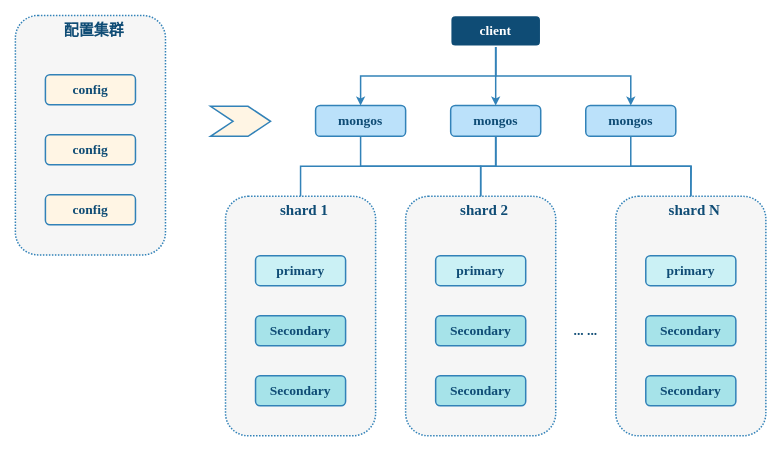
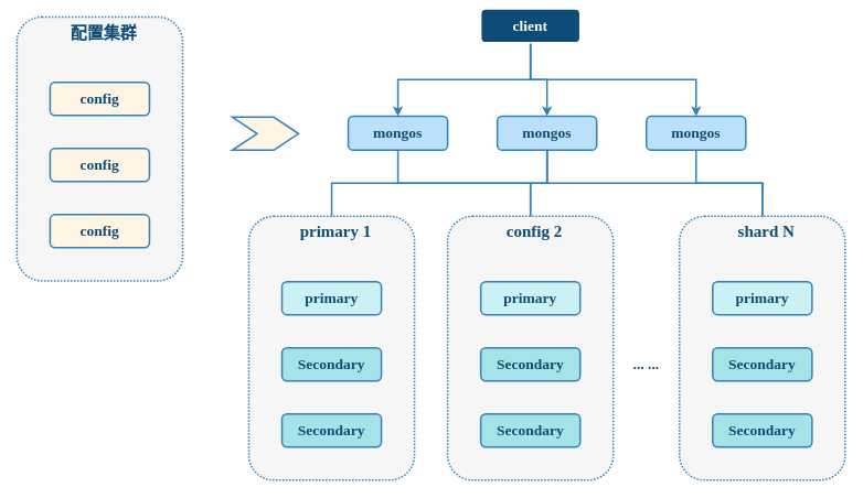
  <mxCell id="0" />
  <mxCell id="1" parent="0" />
  <mxCell id="2" value="shard N" style="rounded=1;whiteSpace=wrap;html=1;strokeColor=#3282B8;fillColor=#F6F6F6;fontFamily=Comic Sans MS;fontStyle=1;container=0;fontColor=#0F4C75;shadow=0;fontSize=20;strokeWidth=2;dashed=1;dashPattern=1 1;align=center;verticalAlign=top;spacingLeft=10;" parent="1" vertex="1"><mxGeometry x="820" y="261" width="200" height="319" as="geometry" /></mxCell>
- <mxCell id="3" value="shard 2" style="rounded=1;whiteSpace=wrap;html=1;strokeColor=#3282B8;fillColor=#F6F6F6;fontFamily=Comic Sans MS;fontStyle=1;container=0;fontColor=#0F4C75;shadow=0;fontSize=20;strokeWidth=2;dashed=1;dashPattern=1 1;align=center;verticalAlign=top;spacingLeft=10;" parent="1" vertex="1"><mxGeometry x="540" y="261" width="200" height="319" as="geometry" /></mxCell>
- <mxCell id="4" value="shard 1" style="rounded=1;whiteSpace=wrap;html=1;strokeColor=#3282B8;fillColor=#F6F6F6;fontFamily=Comic Sans MS;fontStyle=1;container=0;fontColor=#0F4C75;shadow=0;fontSize=20;strokeWidth=2;dashed=1;dashPattern=1 1;align=center;verticalAlign=top;spacingLeft=10;" parent="1" vertex="1"><mxGeometry x="300" y="261" width="200" height="319" as="geometry" /></mxCell>
+ <mxCell id="3" value="config 2" style="rounded=1;whiteSpace=wrap;html=1;strokeColor=#3282B8;fillColor=#F6F6F6;fontFamily=Comic Sans MS;fontStyle=1;container=0;fontColor=#0F4C75;shadow=0;fontSize=20;strokeWidth=2;dashed=1;dashPattern=1 1;align=center;verticalAlign=top;spacingLeft=10;" parent="1" vertex="1"><mxGeometry x="540" y="261" width="200" height="319" as="geometry" /></mxCell>
+ <mxCell id="4" value="primary 1" style="rounded=1;whiteSpace=wrap;html=1;strokeColor=#3282B8;fillColor=#F6F6F6;fontFamily=Comic Sans MS;fontStyle=1;container=0;fontColor=#0F4C75;shadow=0;fontSize=20;strokeWidth=2;dashed=1;dashPattern=1 1;align=center;verticalAlign=top;spacingLeft=10;" parent="1" vertex="1"><mxGeometry x="300" y="261" width="200" height="319" as="geometry" /></mxCell>
  <mxCell id="5" value="&lt;div&gt;primary&lt;/div&gt;" style="rounded=1;whiteSpace=wrap;html=1;fontFamily=Comic Sans MS;fontStyle=1;labelBackgroundColor=none;fillColor=#CBF1F5;strokeColor=#3282B8;fontColor=#0F4C75;shadow=0;container=0;fontSize=18;verticalAlign=middle;strokeWidth=2;" parent="1" vertex="1"><mxGeometry x="340" y="340" width="120" height="40" as="geometry" /></mxCell>
  <mxCell id="6" value="Secondary" style="rounded=1;whiteSpace=wrap;html=1;fontFamily=Comic Sans MS;fontStyle=1;labelBackgroundColor=none;fillColor=#A6E3E9;strokeColor=#3282B8;fontColor=#0F4C75;shadow=0;container=0;fontSize=18;verticalAlign=middle;strokeWidth=2;" parent="1" vertex="1"><mxGeometry x="340" y="420" width="120" height="40" as="geometry" /></mxCell>
  <mxCell id="7" value="&lt;div&gt;Secondary&lt;/div&gt;" style="rounded=1;whiteSpace=wrap;html=1;fontFamily=Comic Sans MS;fontStyle=1;labelBackgroundColor=none;fillColor=#A6E3E9;strokeColor=#3282B8;fontColor=#0F4C75;shadow=0;container=0;fontSize=18;verticalAlign=middle;strokeWidth=2;" parent="1" vertex="1"><mxGeometry x="340" y="500" width="120" height="40" as="geometry" /></mxCell>
  <mxCell id="8" value="primary" style="rounded=1;whiteSpace=wrap;html=1;fontFamily=Comic Sans MS;fontStyle=1;labelBackgroundColor=none;fillColor=#CBF1F5;strokeColor=#3282B8;fontColor=#0F4C75;shadow=0;container=0;fontSize=18;verticalAlign=middle;strokeWidth=2;" parent="1" vertex="1"><mxGeometry x="580" y="340" width="120" height="40" as="geometry" /></mxCell>
  <mxCell id="9" value="Secondary" style="rounded=1;whiteSpace=wrap;html=1;fontFamily=Comic Sans MS;fontStyle=1;labelBackgroundColor=none;fillColor=#A6E3E9;strokeColor=#3282B8;fontColor=#0F4C75;shadow=0;container=0;fontSize=18;verticalAlign=middle;strokeWidth=2;" parent="1" vertex="1"><mxGeometry x="580" y="420" width="120" height="40" as="geometry" /></mxCell>
  <mxCell id="10" value="&lt;div&gt;Secondary&lt;/div&gt;" style="rounded=1;whiteSpace=wrap;html=1;fontFamily=Comic Sans MS;fontStyle=1;labelBackgroundColor=none;fillColor=#A6E3E9;strokeColor=#3282B8;fontColor=#0F4C75;shadow=0;container=0;fontSize=18;verticalAlign=middle;strokeWidth=2;" parent="1" vertex="1"><mxGeometry x="580" y="500" width="120" height="40" as="geometry" /></mxCell>
  <mxCell id="11" value="primary" style="rounded=1;whiteSpace=wrap;html=1;fontFamily=Comic Sans MS;fontStyle=1;labelBackgroundColor=none;fillColor=#CBF1F5;strokeColor=#3282B8;fontColor=#0F4C75;shadow=0;container=0;fontSize=18;verticalAlign=middle;strokeWidth=2;" parent="1" vertex="1"><mxGeometry x="860" y="340" width="120" height="40" as="geometry" /></mxCell>
  <mxCell id="12" value="Secondary" style="rounded=1;whiteSpace=wrap;html=1;fontFamily=Comic Sans MS;fontStyle=1;labelBackgroundColor=none;fillColor=#A6E3E9;strokeColor=#3282B8;fontColor=#0F4C75;shadow=0;container=0;fontSize=18;verticalAlign=middle;strokeWidth=2;" parent="1" vertex="1"><mxGeometry x="860" y="420" width="120" height="40" as="geometry" /></mxCell>
  <mxCell id="13" value="&lt;div&gt;Secondary&lt;/div&gt;" style="rounded=1;whiteSpace=wrap;html=1;fontFamily=Comic Sans MS;fontStyle=1;labelBackgroundColor=none;fillColor=#A6E3E9;strokeColor=#3282B8;fontColor=#0F4C75;shadow=0;container=0;fontSize=18;verticalAlign=middle;strokeWidth=2;" parent="1" vertex="1"><mxGeometry x="860" y="500" width="120" height="40" as="geometry" /></mxCell>
  <mxCell id="14" style="edgeStyle=orthogonalEdgeStyle;rounded=0;orthogonalLoop=1;jettySize=auto;html=1;exitX=0.5;exitY=1;exitDx=0;exitDy=0;strokeWidth=2;strokeColor=#3282B8;endArrow=none;endFill=0;entryX=0.5;entryY=0;entryDx=0;entryDy=0;" parent="1" source="17" target="4" edge="1"><mxGeometry relative="1" as="geometry"><mxPoint x="360" y="261" as="targetPoint" /></mxGeometry></mxCell>
  <mxCell id="15" style="edgeStyle=orthogonalEdgeStyle;shape=connector;rounded=0;orthogonalLoop=1;jettySize=auto;html=1;labelBackgroundColor=default;strokeColor=#3282B8;strokeWidth=2;align=center;verticalAlign=middle;fontFamily=Helvetica;fontSize=11;fontColor=default;endArrow=none;endFill=0;entryX=0.5;entryY=0;entryDx=0;entryDy=0;" parent="1" source="17" target="3" edge="1"><mxGeometry relative="1" as="geometry"><mxPoint x="600" y="261" as="targetPoint" /></mxGeometry></mxCell>
  <mxCell id="16" style="edgeStyle=orthogonalEdgeStyle;shape=connector;rounded=0;orthogonalLoop=1;jettySize=auto;html=1;labelBackgroundColor=default;strokeColor=#3282B8;strokeWidth=2;align=center;verticalAlign=middle;fontFamily=Helvetica;fontSize=11;fontColor=default;endArrow=none;endFill=0;exitX=0.5;exitY=1;exitDx=0;exitDy=0;entryX=0.5;entryY=0;entryDx=0;entryDy=0;" parent="1" source="17" edge="1"><mxGeometry relative="1" as="geometry"><mxPoint x="920" y="261" as="targetPoint" /></mxGeometry></mxCell>
  <mxCell id="17" value="mongos" style="rounded=1;whiteSpace=wrap;html=1;fontFamily=Comic Sans MS;fontStyle=1;labelBackgroundColor=none;fillColor=#BBE1FA;strokeColor=#3282B8;fontColor=#0F4C75;shadow=0;container=0;fontSize=18;verticalAlign=middle;strokeWidth=2;" parent="1" vertex="1"><mxGeometry x="600" y="140" width="120" height="41" as="geometry" /></mxCell>
  <mxCell id="18" value="&lt;div&gt;... ...&lt;/div&gt;" style="rounded=1;whiteSpace=wrap;html=1;fontFamily=Comic Sans MS;fontStyle=1;labelBackgroundColor=none;fillColor=none;strokeColor=none;fontColor=#0F4C75;shadow=0;container=0;fontSize=18;verticalAlign=middle;strokeWidth=2;" parent="1" vertex="1"><mxGeometry x="740" y="420" width="80" height="40" as="geometry" /></mxCell>
  <mxCell id="19" style="edgeStyle=orthogonalEdgeStyle;shape=connector;rounded=0;orthogonalLoop=1;jettySize=auto;html=1;exitX=0.5;exitY=1;exitDx=0;exitDy=0;entryX=0.5;entryY=0;entryDx=0;entryDy=0;labelBackgroundColor=default;strokeColor=#3282B8;strokeWidth=2;align=center;verticalAlign=middle;fontFamily=Helvetica;fontSize=11;fontColor=default;endArrow=none;endFill=0;" parent="1" source="20" target="2" edge="1"><mxGeometry relative="1" as="geometry" /></mxCell>
  <mxCell id="20" value="mongos" style="rounded=1;whiteSpace=wrap;html=1;fontFamily=Comic Sans MS;fontStyle=1;labelBackgroundColor=none;fillColor=#BBE1FA;strokeColor=#3282B8;fontColor=#0F4C75;shadow=0;container=0;fontSize=18;verticalAlign=middle;strokeWidth=2;" parent="1" vertex="1"><mxGeometry x="780" y="140" width="120" height="41" as="geometry" /></mxCell>
  <mxCell id="21" style="edgeStyle=orthogonalEdgeStyle;shape=connector;rounded=0;orthogonalLoop=1;jettySize=auto;html=1;entryX=0.5;entryY=0;entryDx=0;entryDy=0;labelBackgroundColor=default;strokeColor=#3282B8;strokeWidth=2;align=center;verticalAlign=middle;fontFamily=Helvetica;fontSize=11;fontColor=default;endArrow=none;endFill=0;" parent="1" source="22" target="3" edge="1"><mxGeometry relative="1" as="geometry" /></mxCell>
  <mxCell id="22" value="mongos" style="rounded=1;whiteSpace=wrap;html=1;fontFamily=Comic Sans MS;fontStyle=1;labelBackgroundColor=none;fillColor=#BBE1FA;strokeColor=#3282B8;fontColor=#0F4C75;shadow=0;container=0;fontSize=18;verticalAlign=middle;strokeWidth=2;" parent="1" vertex="1"><mxGeometry x="420" y="140" width="120" height="41" as="geometry" /></mxCell>
  <mxCell id="23" value="配置集群" style="rounded=1;whiteSpace=wrap;html=1;strokeColor=#3282B8;fillColor=#F6F6F6;fontFamily=Comic Sans MS;fontStyle=1;container=0;fontColor=#0F4C75;shadow=0;fontSize=20;strokeWidth=2;dashed=1;dashPattern=1 1;align=center;verticalAlign=top;spacingLeft=10;" parent="1" vertex="1"><mxGeometry x="20" y="20" width="200" height="319" as="geometry" /></mxCell>
  <mxCell id="24" value="&lt;div&gt;config&lt;/div&gt;" style="rounded=1;whiteSpace=wrap;html=1;fontFamily=Comic Sans MS;fontStyle=1;labelBackgroundColor=none;fillColor=#FFF5E4;strokeColor=#3282B8;fontColor=#0F4C75;shadow=0;container=0;fontSize=18;verticalAlign=middle;strokeWidth=2;" parent="1" vertex="1"><mxGeometry x="60" y="99" width="120" height="40" as="geometry" /></mxCell>
  <mxCell id="25" value="config" style="rounded=1;whiteSpace=wrap;html=1;fontFamily=Comic Sans MS;fontStyle=1;labelBackgroundColor=none;fillColor=#FFF5E4;strokeColor=#3282B8;fontColor=#0F4C75;shadow=0;container=0;fontSize=18;verticalAlign=middle;strokeWidth=2;" parent="1" vertex="1"><mxGeometry x="60" y="179" width="120" height="40" as="geometry" /></mxCell>
  <mxCell id="26" value="config" style="rounded=1;whiteSpace=wrap;html=1;fontFamily=Comic Sans MS;fontStyle=1;labelBackgroundColor=none;fillColor=#FFF5E4;strokeColor=#3282B8;fontColor=#0F4C75;shadow=0;container=0;fontSize=18;verticalAlign=middle;strokeWidth=2;" parent="1" vertex="1"><mxGeometry x="60" y="259" width="120" height="40" as="geometry" /></mxCell>
  <mxCell id="27" style="edgeStyle=orthogonalEdgeStyle;shape=connector;rounded=0;orthogonalLoop=1;jettySize=auto;html=1;exitX=0.5;exitY=1;exitDx=0;exitDy=0;labelBackgroundColor=default;strokeColor=#3282B8;strokeWidth=2;align=center;verticalAlign=middle;fontFamily=Comic Sans MS;fontSize=18;fontColor=#0F4C75;endArrow=classic;endFill=1;" parent="1" source="30" target="17" edge="1"><mxGeometry relative="1" as="geometry" /></mxCell>
  <mxCell id="28" style="edgeStyle=orthogonalEdgeStyle;shape=connector;rounded=0;orthogonalLoop=1;jettySize=auto;html=1;entryX=0.5;entryY=0;entryDx=0;entryDy=0;labelBackgroundColor=default;strokeColor=#3282B8;strokeWidth=2;align=center;verticalAlign=middle;fontFamily=Comic Sans MS;fontSize=18;fontColor=#0F4C75;endArrow=classic;endFill=1;exitX=0.5;exitY=1;exitDx=0;exitDy=0;" parent="1" source="30" target="20" edge="1"><mxGeometry relative="1" as="geometry" /></mxCell>
  <mxCell id="29" style="edgeStyle=orthogonalEdgeStyle;shape=connector;rounded=0;orthogonalLoop=1;jettySize=auto;html=1;labelBackgroundColor=default;strokeColor=#3282B8;strokeWidth=2;align=center;verticalAlign=middle;fontFamily=Comic Sans MS;fontSize=18;fontColor=#0F4C75;endArrow=classic;endFill=1;exitX=0.5;exitY=1;exitDx=0;exitDy=0;" parent="1" source="30" target="22" edge="1"><mxGeometry relative="1" as="geometry" /></mxCell>
- <mxCell id="30" value="client" style="rounded=1;whiteSpace=wrap;html=1;fontFamily=Comic Sans MS;fontStyle=1;labelBackgroundColor=none;fillColor=#0F4C75;strokeColor=#FFFFFF;fontColor=#FFFFFF;shadow=0;container=0;fontSize=18;verticalAlign=middle;strokeWidth=2;" parent="1" vertex="1"><mxGeometry x="600" y="20" width="120" height="41" as="geometry" /></mxCell>
+ <mxCell id="30" value="client" style="rounded=1;whiteSpace=wrap;html=1;fontFamily=Comic Sans MS;fontStyle=1;labelBackgroundColor=none;fillColor=#0F4C75;strokeColor=#FFFFFF;fontColor=#FFFFFF;shadow=0;container=0;fontSize=18;verticalAlign=middle;strokeWidth=2;" parent="1" vertex="1"><mxGeometry x="580" y="10" width="120" height="41" as="geometry" /></mxCell>
  <mxCell id="31" value="" style="html=1;shadow=0;dashed=0;align=center;verticalAlign=middle;shape=mxgraph.arrows2.arrow;dy=0;dx=30;notch=30;rounded=1;labelBackgroundColor=none;strokeColor=#3282B8;strokeWidth=2;fontFamily=Comic Sans MS;fontSize=18;fontColor=#0F4C75;fillColor=#FFF5E4;" parent="1" vertex="1"><mxGeometry x="280" y="141" width="80" height="40" as="geometry" /></mxCell>
